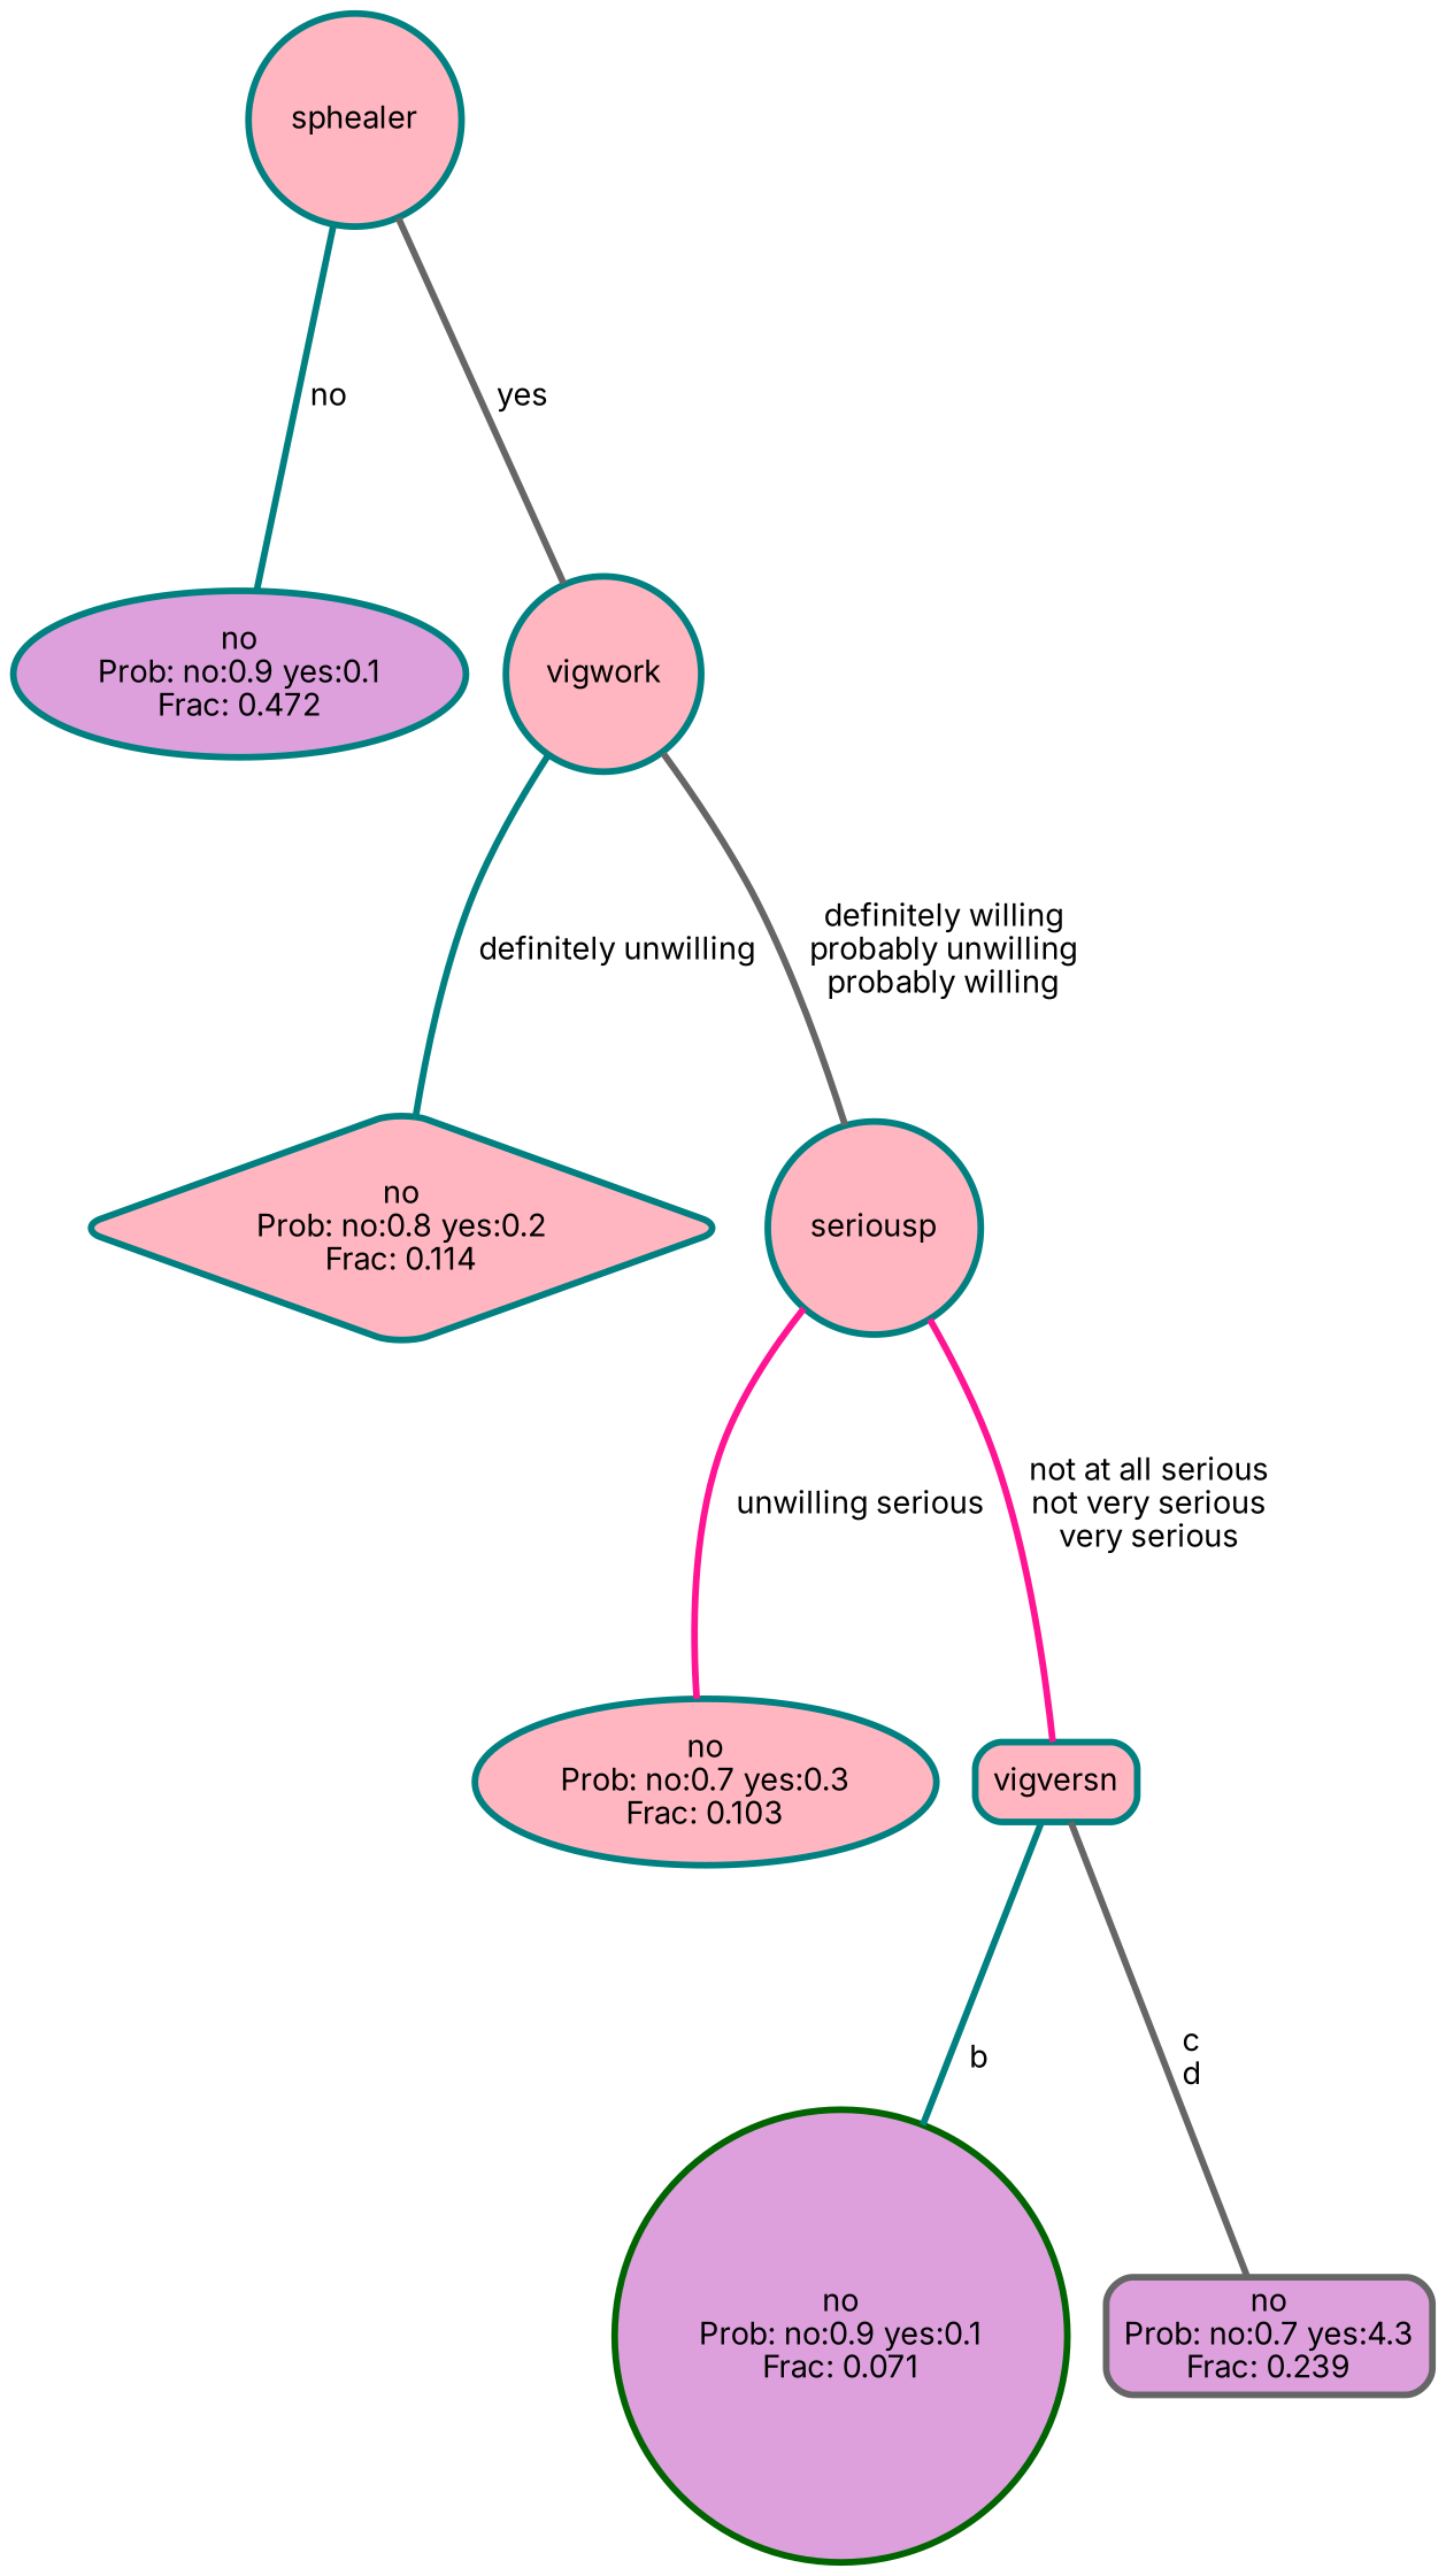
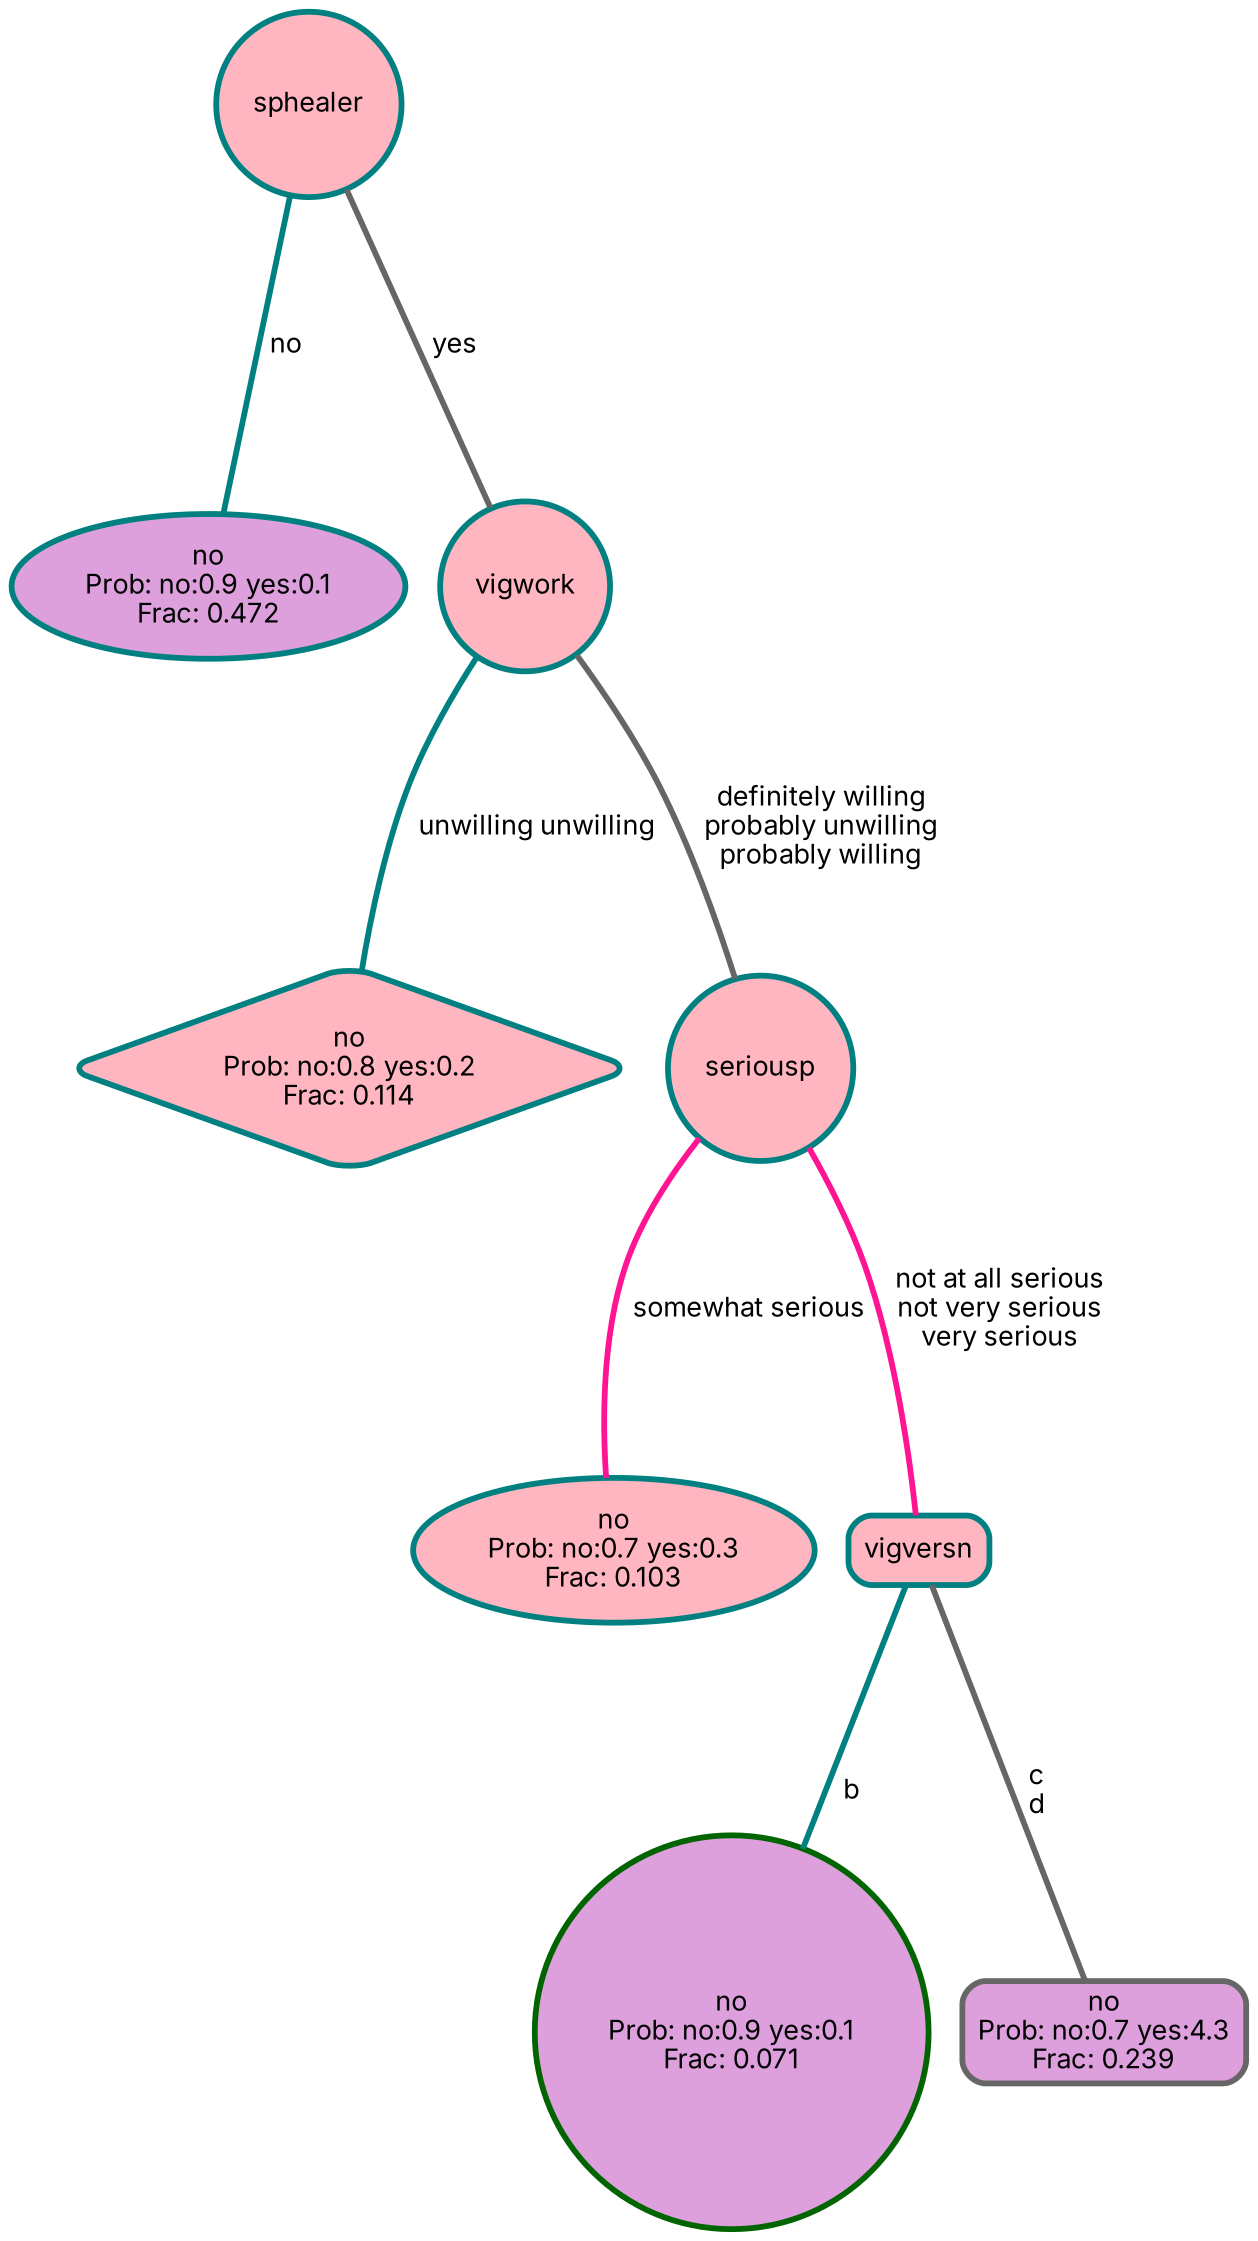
  graph {
    fontname=Inter
    ranksep="0 equally"
    splines=straight
    node [color=teal fillcolor=lightpink fontcolor=black fontname=Inter penwidth=3 shape=circle style="filled, rounded"]
    edge [color=teal fontname=Inter penwidth=3]
    n1 [fillcolor=plum label="no\nProb: no:0.9 yes:0.1\nFrac: 0.472" shape=ellipse]
    n2 [label=sphealer]
    n3 [label=vigwork]
    n4 [label="no\nProb: no:0.8 yes:0.2\nFrac: 0.114" shape=diamond]
    n5 [label=seriousp]
    n6 [label="no\nProb: no:0.7 yes:0.3\nFrac: 0.103" shape=ellipse]
    n7 [label=vigversn shape=box]
    n8 [color=darkgreen fillcolor=plum label="no\nProb: no:0.9 yes:0.1\nFrac: 0.071"]
    n9 [color=gray40 fillcolor=plum label="no\nProb: no:0.7 yes:4.3\nFrac: 0.239" shape=box]
    subgraph sub_1 {
      rank=same
    }
    n2 -- n1 [label=" no"]
    n2 -- n3 [color=gray40 label=" yes"]
-   n3 -- n4 [label=" definitely unwilling"]
+   n3 -- n4 [label=" unwilling unwilling"]
    n3 -- n5 [color=gray40 label=" definitely willing\n probably unwilling\n probably willing"]
-   n5 -- n6 [color=deeppink label=" unwilling serious"]
+   n5 -- n6 [color=deeppink label=" somewhat serious"]
    n5 -- n7 [color=deeppink label=" not at all serious\n not very serious\n very serious"]
    n7 -- n8 [label=" b"]
    n7 -- n9 [color=gray40 label=" c\n d"]
  }
